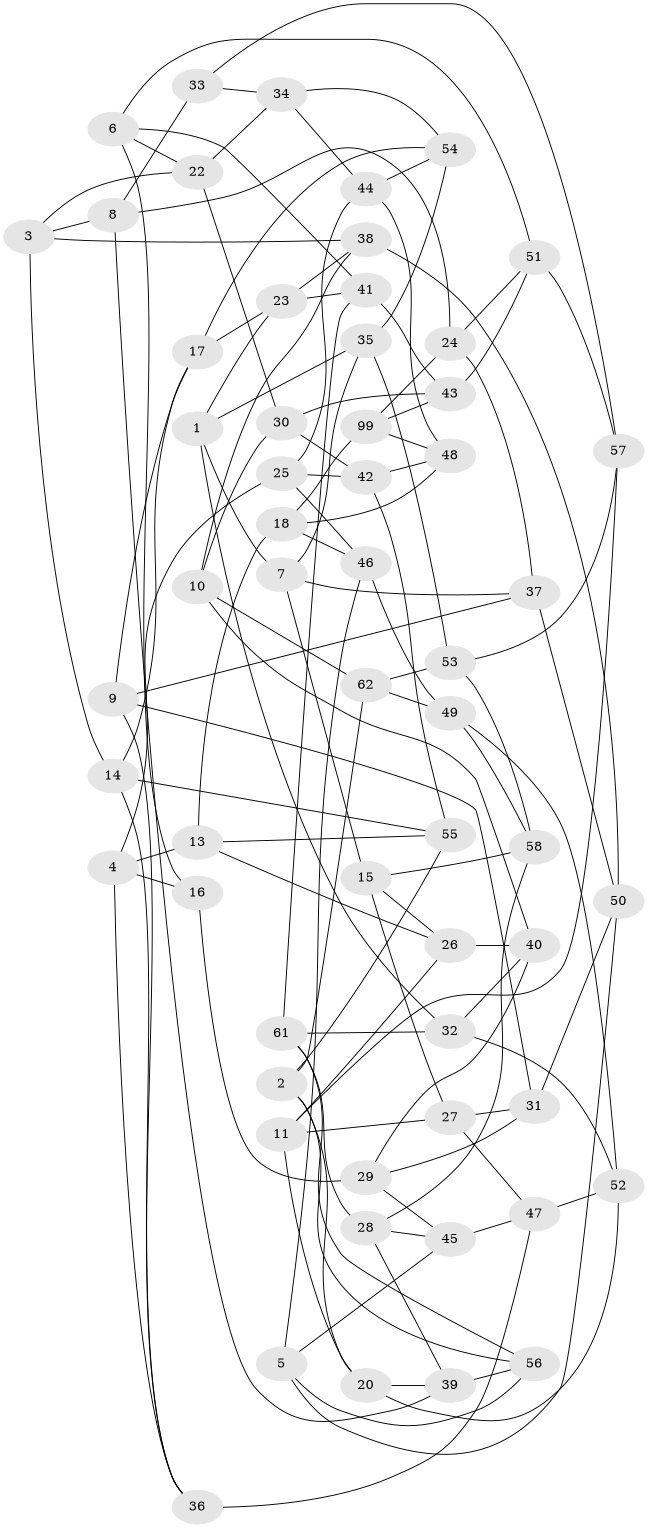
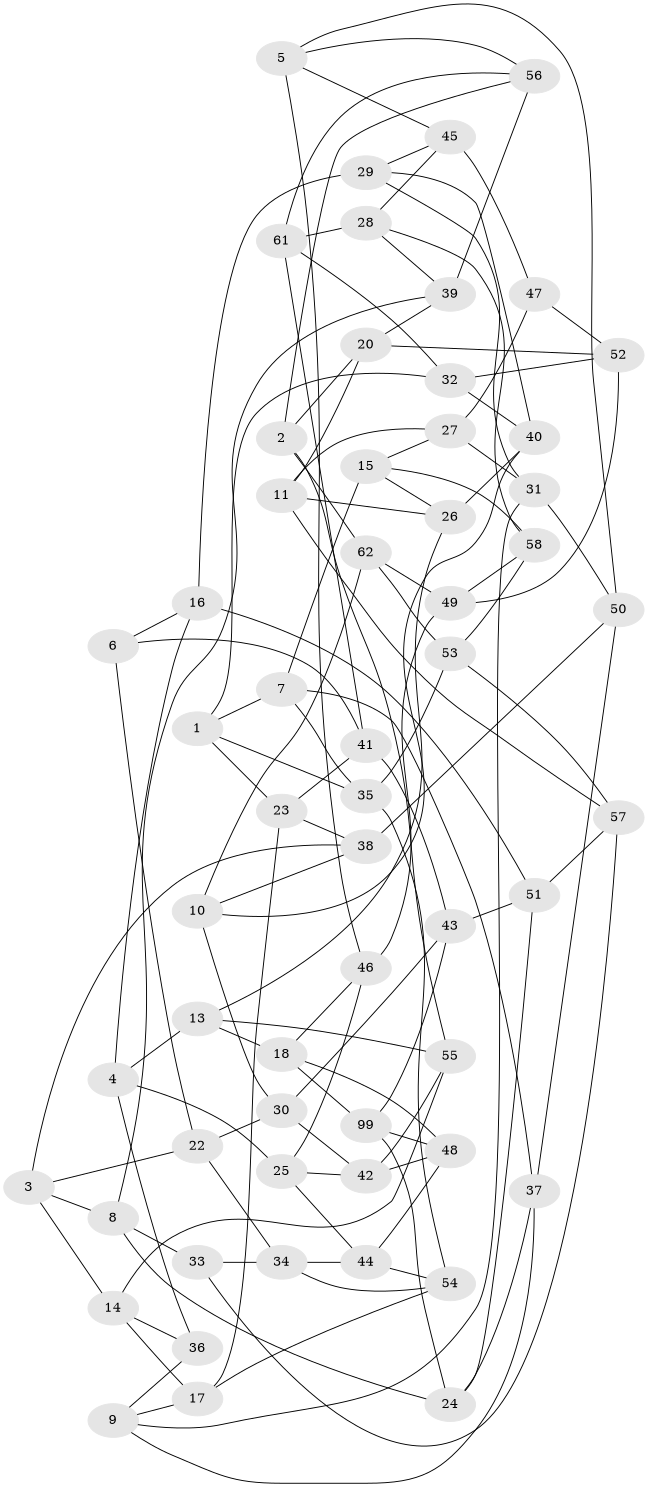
  graph {
    rankdir=LR
    node [color=gray90 style=filled]
    1
    7
    23
    32
    35
    15
    37
    38
    41
    40
    52
    53
    54
    n14 [label=62]
    2
    20
    55
    56
    49
    39
    3
    8
    14
    22
    33
    24
    36
    17
    30
    34
    50
    4
    13
    16
    25
    26
    18
    29
    51
    46
    42
    44
    47
    5
    45
    6
    57
    43
    27
    58
    9
    31
    10
    11
    n55 [label=99]
    48
    n57 [label=61]
    28
    1 -- 7
    1 -- 23
    1 -- 32
    1 -- 35
    7 -- 35
    7 -- 15
    7 -- 37
    23 -- 38
    23 -- 41
    32 -- 40
    32 -- 52
    35 -- 53
    35 -- 54
    15 -- 26
    15 -- 27
    15 -- 58
    37 -- 50
    38 -- 50
    41 -- 43
    53 -- 57
    53 -- 58
    n14 -- 53
    n14 -- 49
    2 -- n14
    2 -- 20
    2 -- 55
    2 -- 56
    20 -- 52
    20 -- 39
    49 -- 52
    49 -- 58
    39 -- 56
    3 -- 38
    3 -- 8
    3 -- 14
    3 -- 22
    8 -- 39
    8 -- 33
    8 -- 24
    14 -- 55
    14 -- 36
    14 -- 17
    22 -- 30
    22 -- 34
    33 -- 34
    33 -- 57
    24 -- 37
    24 -- 51
-   36 -- 47
    17 -- 23
    17 -- 54
    30 -- 42
    30 -- 43
    34 -- 54
    34 -- 44
    4 -- 36
    4 -- 13
    4 -- 16
    4 -- 25
    13 -- 55
    13 -- 26
    13 -- 18
    16 -- 29
-   6 -- 51
+   16 -- 51
    25 -- 46
    25 -- 42
    25 -- 44
    26 -- 40
    18 -- 46
    18 -- n55
    18 -- 48
    29 -- 40
    29 -- 45
    29 -- 31
    51 -- 57
    46 -- 49
    42 -- 55
    42 -- 48
    44 -- 54
    44 -- 48
    47 -- 52
    5 -- 56
    5 -- 50
    5 -- 46
    5 -- 45
    45 -- 47
    6 -- 41
    6 -- 22
    6 -- 16
    43 -- 51
    27 -- 47
    27 -- 31
    9 -- 37
    9 -- 36
    9 -- 17
    9 -- 31
    31 -- 50
    10 -- 38
    10 -- 40
    10 -- n14
    10 -- 30
    11 -- 20
    11 -- 26
    11 -- 57
    11 -- 27
    n55 -- 24
    n55 -- 43
    n55 -- 48
    n57 -- 32
    n57 -- 41
    n57 -- 56
    n57 -- 28
    28 -- 39
    28 -- 45
    28 -- 58
  }
